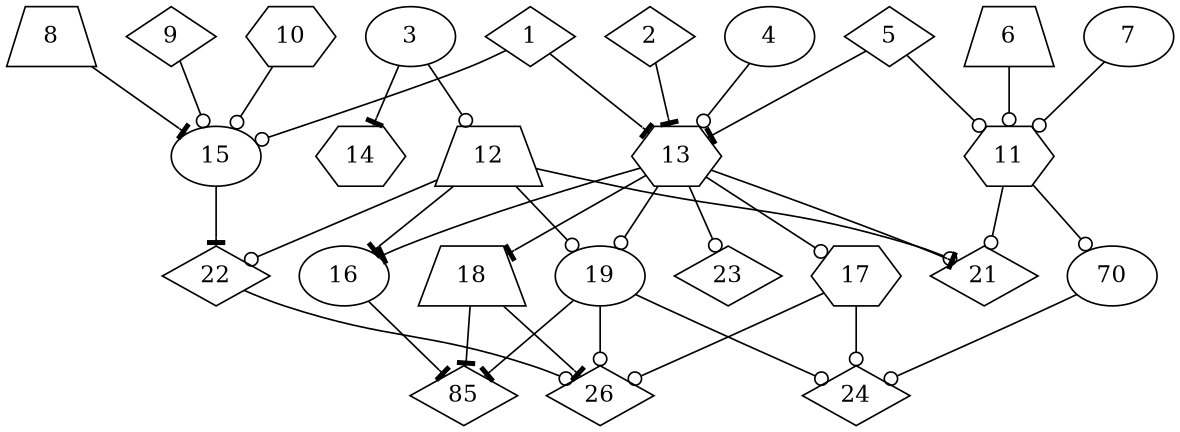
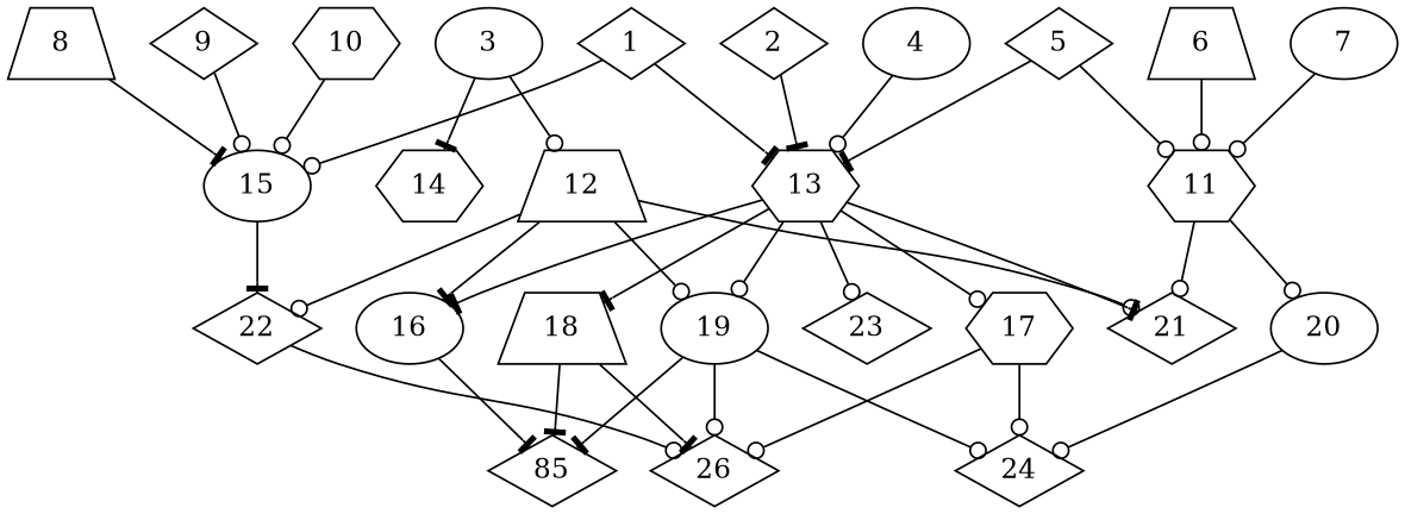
  digraph {
    node [alpha=0.03 shape=diamond]
    edge [arrowhead=odot]
    1 [alpha=0.12 expect_size=6746702475163628]
    13 [alpha=0.13 expect_size=63480320262025776 shape=hexagon]
    15 [alpha=0.17 expect_size=50504635641866747904 shape=ellipse]
    21 [alpha=0.06 expect_size=530732276906858]
    16 [expect_size=18497903950318010368 shape=ellipse]
    19 [alpha=0.10 expect_size=11697220625192976384 shape=ellipse]
    17 [alpha=0.06 expect_size=16589324104356593664 shape=hexagon]
    18 [alpha=0.01 expect_size=1870542060809879552 shape=trapezium]
    23 [alpha=0.17 expect_size=4124428031559492]
    22 [alpha=0.13 expect_size=1204172802278555648]
    n11 [alpha=0.08 expect_size=59733979774190288 label=85]
    24 [alpha=0.05 expect_size=217024224475016593408]
    26 [alpha=0.06 expect_size=199552211624132608]
    2 [expect_size=130318473903749464064]
    3 [expect_size=17461934552113534 shape=ellipse]
    12 [alpha=0.02 expect_size=18745364698356376 shape=trapezium]
    14 [alpha=0.12 expect_size=302860852004815 shape=hexagon]
    4 [alpha=0.16 expect_size=259936985214761 shape=ellipse]
    5 [alpha=0.01 expect_size=170027809884520704]
    11 [alpha=0.01 expect_size=14060845836373788 shape=hexagon]
-   20 [alpha=0.09 expect_size=284998314838538059776 shape=ellipse label=70]
+   20 [alpha=0.09 expect_size=284998314838538059776 shape=ellipse]
    6 [alpha=0.13 expect_size=1140640847831909 shape=trapezium]
    7 [alpha=0.05 expect_size=52777756869130000 shape=ellipse]
    8 [expect_size=1008666020102656 shape=trapezium]
    9 [alpha=0.11 expect_size=150728676746570235904]
    10 [alpha=0.02 expect_size=7266676772032496 shape=hexagon]
    1 -> 13 [arrowhead=tee]
    1 -> 15
    13 -> 21 [arrowhead=tee]
    13 -> 16 [arrowhead=tee]
    13 -> 19
    13 -> 17
    13 -> 18 [arrowhead=tee]
    13 -> 23
    15 -> 22 [arrowhead=tee]
    16 -> n11 [arrowhead=tee]
    19 -> n11 [arrowhead=tee]
    19 -> 24
    19 -> 26
    17 -> 24
    17 -> 26
    18 -> n11 [arrowhead=tee]
    18 -> 26 [arrowhead=tee]
    22 -> 26
    2 -> 13 [arrowhead=tee]
    3 -> 12
    3 -> 14 [arrowhead=tee]
    12 -> 21
    12 -> 16 [arrowhead=tee]
    12 -> 19
    12 -> 22
    4 -> 13
    5 -> 13 [arrowhead=tee]
    5 -> 11
    11 -> 21
    11 -> 20
    20 -> 24
    6 -> 11
    7 -> 11
    8 -> 15 [arrowhead=tee]
    9 -> 15
    10 -> 15
  }
